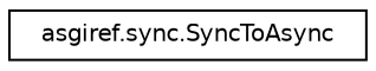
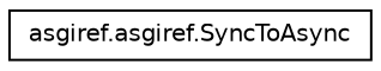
  digraph {
    rankdir=LR
-   n1 [color=black fillcolor=white fontname=Helvetica fontsize=10 height=0.2 label="asgiref.sync.SyncToAsync" shape=record style=filled width=0.4]
+   n1 [color=black fillcolor=white fontname=Helvetica fontsize=10 height=0.2 label="asgiref.asgiref.SyncToAsync" shape=record style=filled width=0.4]
  }
